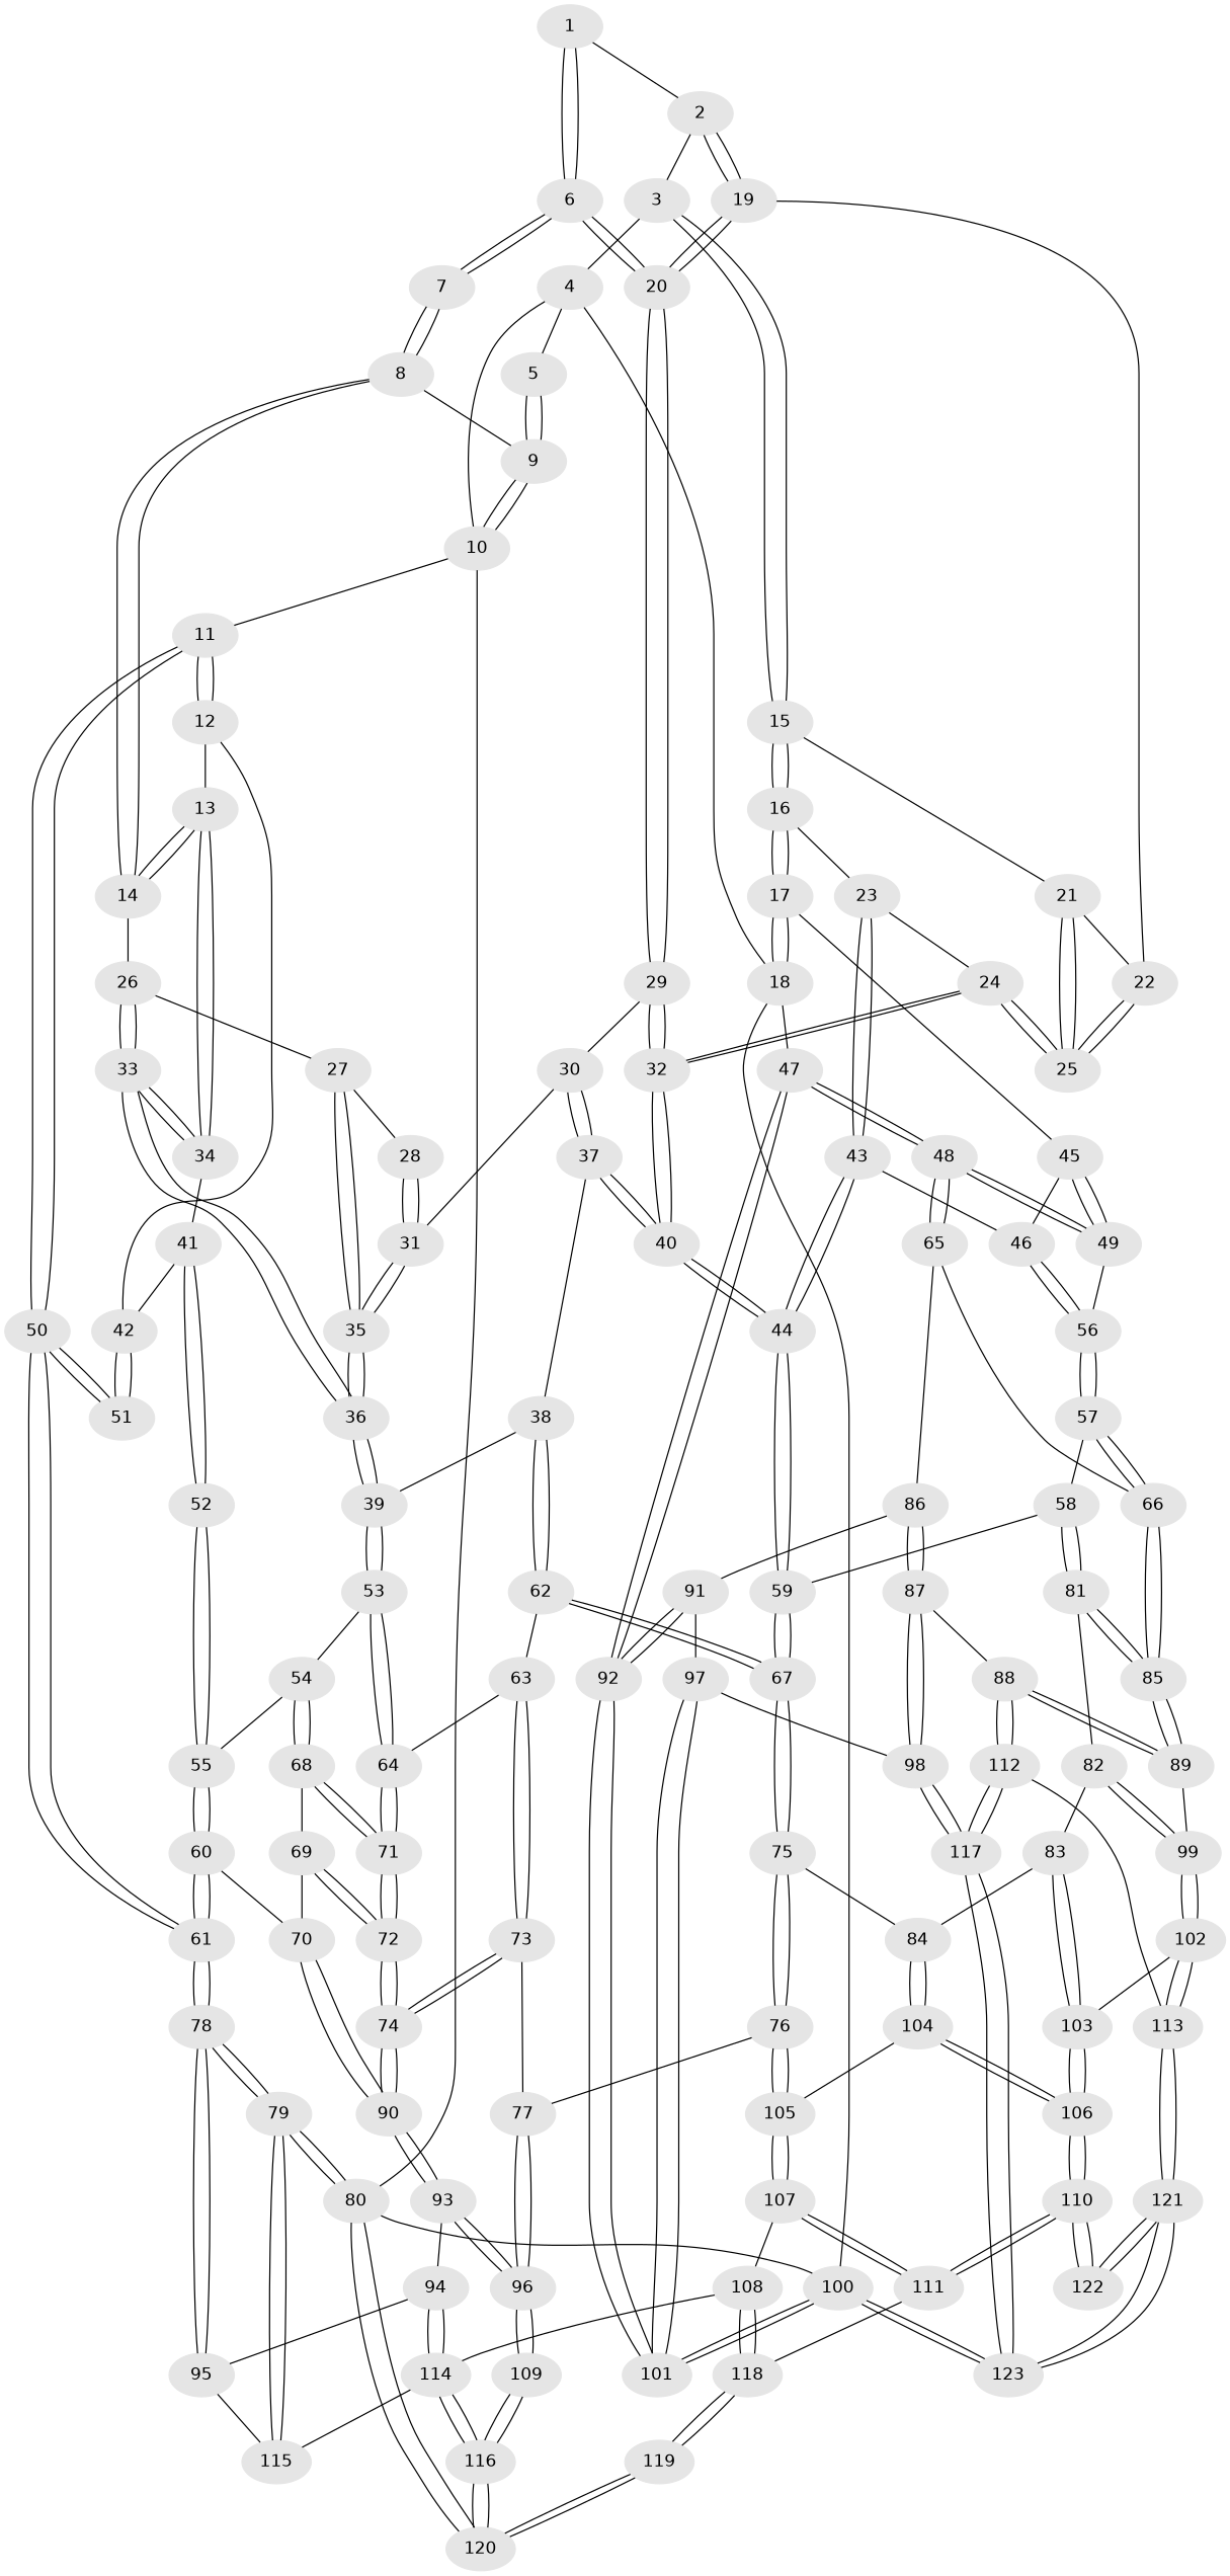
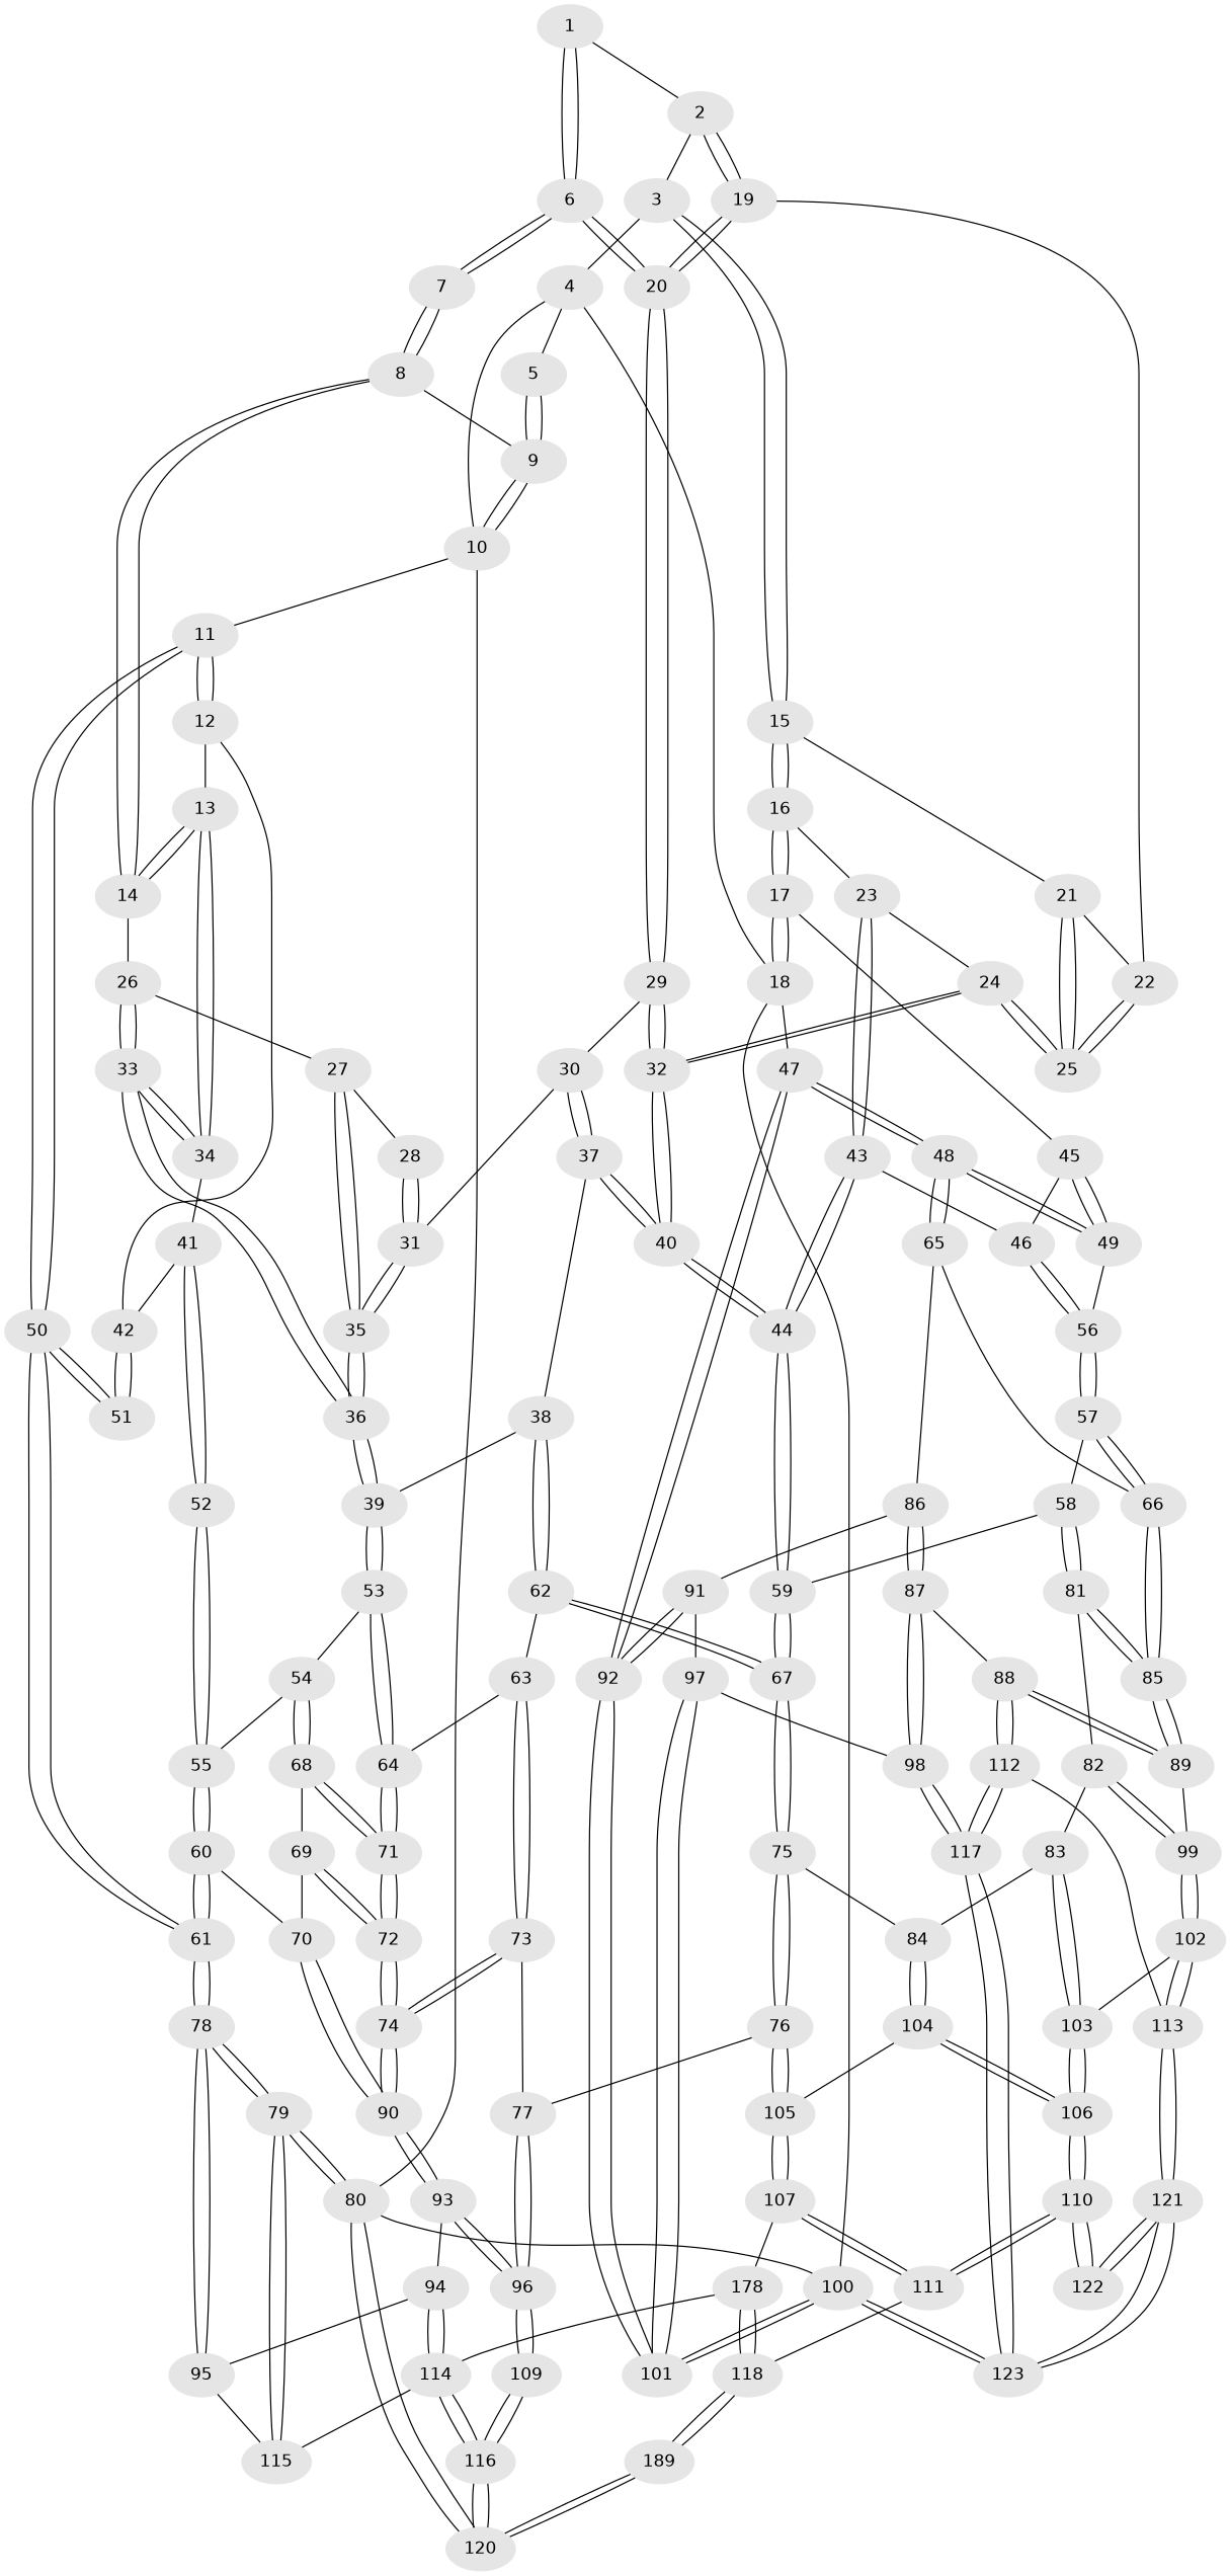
  graph {
    fontname="DejaVu Sans"
    node [color=gray90 fontname="DejaVu Sans" style=filled]
    edge [fontname="DejaVu Sans"]
    1
    2
    6
    3
    19
    7
    20
    4
    15
    22
    5
    10
    18
    16
    21
    9
    11
    80
    47
    100
    8
    29
    14
    26
    12
    50
    120
    13
    42
    51
    61
    34
    41
    27
    33
    17
    23
    25
    45
    24
    43
    46
    49
    48
    92
    101
    123
    32
    30
    44
    40
    28
    35
    36
    31
    37
    38
    39
    52
    53
    62
    67
    63
    54
    64
    59
    55
    56
    57
    65
    66
    86
    78
    60
    68
    71
    69
    70
    58
    81
    85
    82
    75
    90
    79
    95
    73
    74
    77
    72
    87
    91
    89
    76
    84
    93
    96
    105
    104
    107
    109
    115
    83
    99
    103
    102
    106
    88
    98
    97
    112
    117
    113
    94
    114
    116
    121
    110
-   108
+   108 [label=178]
    111
    122
    118
-   119
+   119 [label=189]
    1 -- 2
    1 -- 6
    1 -- 6
    2 -- 3
    2 -- 19
    2 -- 19
    6 -- 7
    6 -- 7
    6 -- 20
    6 -- 20
    3 -- 4
    3 -- 15
    3 -- 15
    19 -- 20
    19 -- 20
    19 -- 22
    7 -- 8
    7 -- 8
    20 -- 29
    20 -- 29
    4 -- 5
    4 -- 10
    4 -- 18
    15 -- 16
    15 -- 16
    15 -- 21
    22 -- 25
    22 -- 25
    5 -- 9
    5 -- 9
    10 -- 11
    10 -- 80
    18 -- 47
    18 -- 100
    16 -- 17
    16 -- 17
    16 -- 23
    21 -- 22
    21 -- 25
    21 -- 25
    9 -- 10
    9 -- 10
    11 -- 12
    11 -- 12
    11 -- 50
    11 -- 50
    80 -- 100
    80 -- 120
    80 -- 120
    47 -- 48
    47 -- 48
    47 -- 92
    47 -- 92
    100 -- 101
    100 -- 101
    100 -- 123
    100 -- 123
    8 -- 9
    8 -- 14
    8 -- 14
    29 -- 32
    29 -- 32
    29 -- 30
    14 -- 26
    26 -- 27
    26 -- 33
    26 -- 33
    12 -- 13
    12 -- 42
    50 -- 51
    50 -- 51
    50 -- 61
    50 -- 61
    13 -- 14
    13 -- 14
    13 -- 34
    13 -- 34
    42 -- 51
    42 -- 51
    61 -- 78
    61 -- 78
    34 -- 41
    41 -- 42
    41 -- 52
    41 -- 52
    27 -- 28
    27 -- 35
    27 -- 35
    33 -- 34
    33 -- 34
    33 -- 36
    33 -- 36
    17 -- 18
    17 -- 18
    17 -- 45
    23 -- 24
    23 -- 43
    23 -- 43
    45 -- 46
    45 -- 49
    45 -- 49
    24 -- 25
    24 -- 25
    24 -- 32
    24 -- 32
    43 -- 46
    43 -- 44
    43 -- 44
    46 -- 56
    46 -- 56
    49 -- 56
    48 -- 49
    48 -- 49
    48 -- 65
    48 -- 65
    92 -- 101
    92 -- 101
    32 -- 40
    32 -- 40
    30 -- 31
    30 -- 37
    30 -- 37
    44 -- 59
    44 -- 59
    40 -- 44
    40 -- 44
    28 -- 31
    28 -- 31
    35 -- 36
    35 -- 36
    36 -- 39
    36 -- 39
    31 -- 35
    31 -- 35
    37 -- 40
    37 -- 40
    37 -- 38
    38 -- 39
    38 -- 62
    38 -- 62
    39 -- 53
    39 -- 53
    52 -- 55
    52 -- 55
    53 -- 54
    53 -- 64
    53 -- 64
    62 -- 67
    62 -- 67
    62 -- 63
    67 -- 75
    67 -- 75
    63 -- 64
    63 -- 73
    63 -- 73
    54 -- 55
    54 -- 68
    54 -- 68
    64 -- 71
    64 -- 71
    59 -- 67
    59 -- 67
    55 -- 60
    55 -- 60
    56 -- 57
    56 -- 57
    57 -- 66
    57 -- 66
    57 -- 58
    65 -- 66
    65 -- 86
    66 -- 85
    66 -- 85
    86 -- 87
    86 -- 87
    86 -- 91
    78 -- 79
    78 -- 79
    78 -- 95
    78 -- 95
    60 -- 61
    60 -- 61
    60 -- 70
    68 -- 71
    68 -- 71
    68 -- 69
    71 -- 72
    71 -- 72
    69 -- 70
    69 -- 72
    69 -- 72
    70 -- 90
    70 -- 90
    58 -- 59
    58 -- 81
    58 -- 81
    81 -- 85
    81 -- 85
    81 -- 82
    85 -- 89
    85 -- 89
    82 -- 83
    82 -- 99
    82 -- 99
    75 -- 76
    75 -- 76
    75 -- 84
    90 -- 93
    90 -- 93
    79 -- 80
    79 -- 80
    79 -- 115
    79 -- 115
    95 -- 115
    73 -- 74
    73 -- 74
    73 -- 77
    74 -- 90
    74 -- 90
    77 -- 96
    77 -- 96
    72 -- 74
    72 -- 74
    87 -- 88
    87 -- 98
    87 -- 98
    91 -- 92
    91 -- 92
    91 -- 97
    89 -- 99
    76 -- 77
    76 -- 105
    76 -- 105
    84 -- 104
    84 -- 104
    93 -- 96
    93 -- 96
    93 -- 94
    96 -- 109
    96 -- 109
    105 -- 107
    105 -- 107
    104 -- 105
    104 -- 106
    104 -- 106
    107 -- 108
    107 -- 111
    107 -- 111
    109 -- 116
    109 -- 116
    83 -- 84
    83 -- 103
    83 -- 103
    99 -- 102
    99 -- 102
    103 -- 106
    103 -- 106
    102 -- 103
    102 -- 113
    102 -- 113
    106 -- 110
    106 -- 110
    88 -- 89
    88 -- 89
    88 -- 112
    88 -- 112
    98 -- 117
    98 -- 117
    97 -- 101
    97 -- 101
    97 -- 98
    112 -- 117
    112 -- 117
    112 -- 113
    117 -- 123
    117 -- 123
    113 -- 121
    113 -- 121
    94 -- 95
    94 -- 114
    94 -- 114
    114 -- 115
    114 -- 116
    114 -- 116
    116 -- 120
    116 -- 120
    121 -- 123
    121 -- 123
    121 -- 122
    121 -- 122
    110 -- 111
    110 -- 111
    110 -- 122
    110 -- 122
    108 -- 114
    108 -- 118
    108 -- 118
    111 -- 118
    118 -- 119
    118 -- 119
    119 -- 120
    119 -- 120
  }
